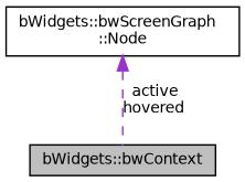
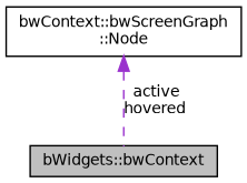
  digraph {
    node [color=black fontname=Helvetica fontsize=10 shape=record style=filled]
    n1 [fillcolor=grey75 fontcolor=black height=0.2 label="bWidgets::bwContext" width=0.4]
-   n2 [fillcolor=white height=0.2 label="bWidgets::bwScreenGraph\l::Node" width=0.4]
+   n2 [fillcolor=white height=0.2 label="bwContext::bwScreenGraph\l::Node" width=0.4]
    n2 -> n1 [color=darkorchid3 dir=back fontname=Helvetica fontsize=10 label=" active\nhovered" labelfontname=Helvetica labelfontsize=10 style=dashed]
  }
